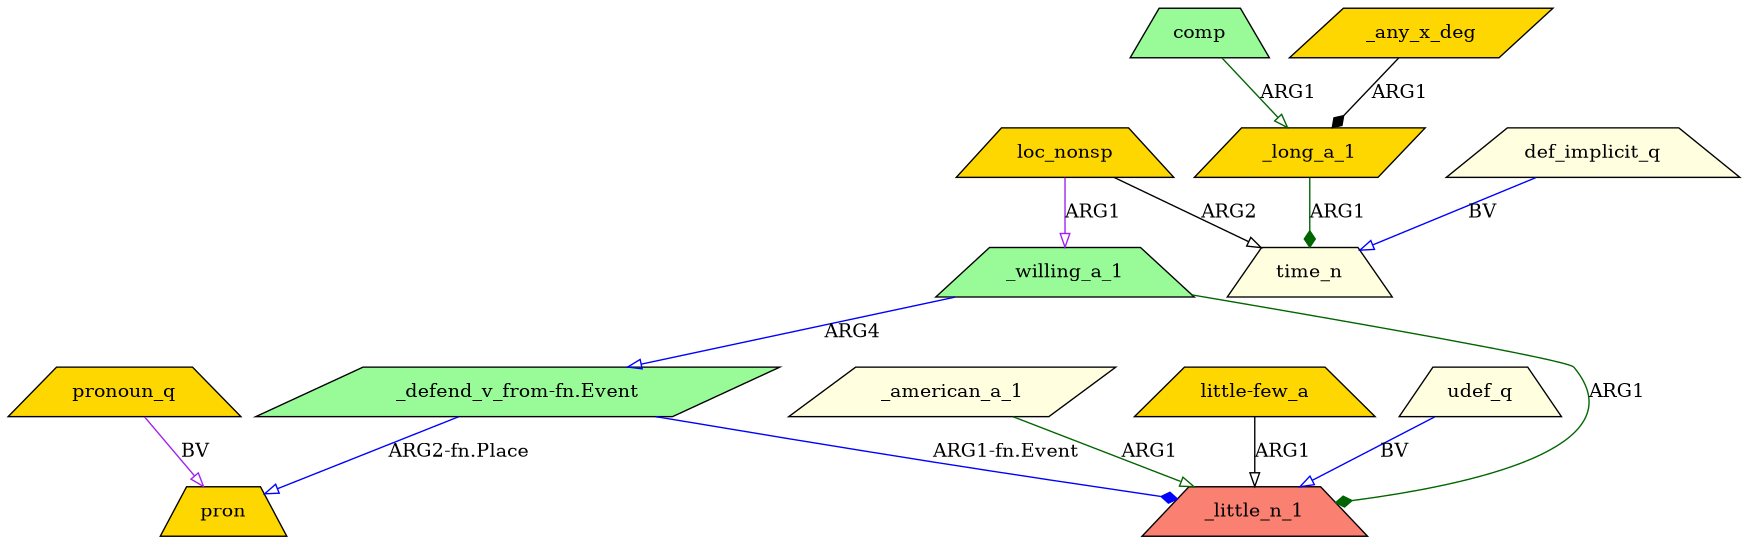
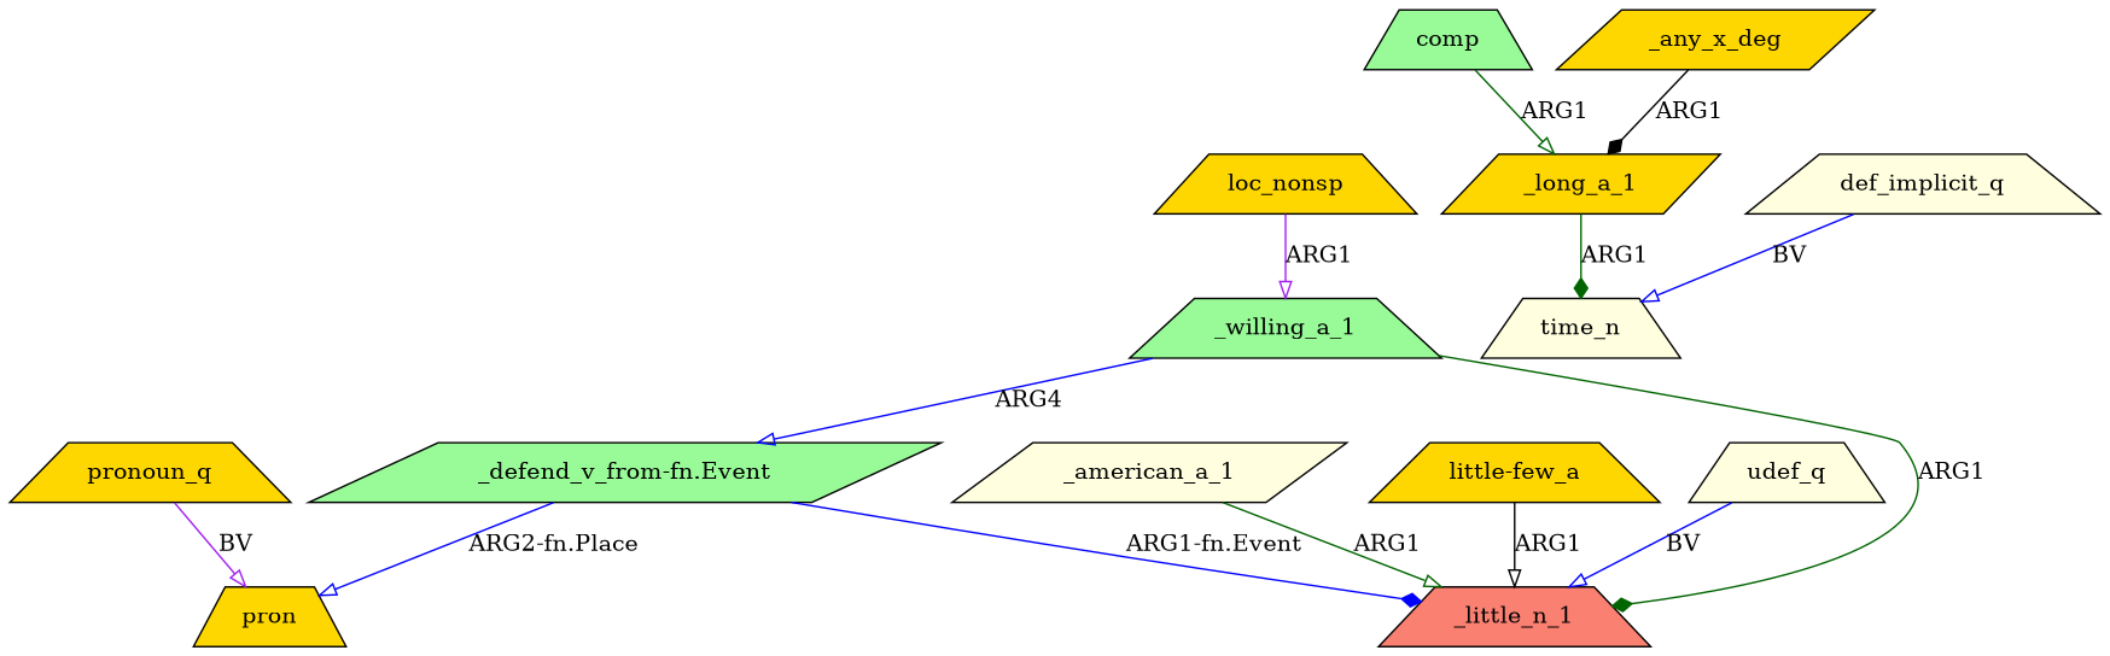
  digraph {
    node [fillcolor=gold shape=trapezium style=filled]
    edge [arrowhead=onormal color=blue]
    udef_q [fillcolor=lightyellow]
    n2 [fillcolor=salmon label=_little_n_1]
    _willing_a_1 [fillcolor=palegreen]
    "_defend_v_from-fn.Event" [fillcolor=palegreen shape=parallelogram]
    pron
    loc_nonsp
    time_n [fillcolor=lightyellow]
    comp [fillcolor=palegreen]
    _long_a_1 [shape=parallelogram]
    pronoun_q
    _american_a_1 [fillcolor=lightyellow shape=parallelogram]
    _any_x_deg [shape=parallelogram]
    def_implicit_q [fillcolor=lightyellow]
    "little-few_a"
    udef_q -> n2 [label=BV]
    _willing_a_1 -> n2 [arrowhead=diamond color=darkgreen label=ARG1]
    _willing_a_1 -> "_defend_v_from-fn.Event" [label=ARG4]
    "_defend_v_from-fn.Event" -> n2 [arrowhead=diamond label="ARG1-fn.Event"]
    "_defend_v_from-fn.Event" -> pron [label="ARG2-fn.Place"]
    loc_nonsp -> _willing_a_1 [color=purple label=ARG1]
-   loc_nonsp -> time_n [color=black label=ARG2]
    comp -> _long_a_1 [color=darkgreen label=ARG1]
    _long_a_1 -> time_n [arrowhead=diamond color=darkgreen label=ARG1]
    pronoun_q -> pron [color=purple label=BV]
    _american_a_1 -> n2 [color=darkgreen label=ARG1]
    _any_x_deg -> _long_a_1 [arrowhead=diamond color=black label=ARG1]
    def_implicit_q -> time_n [label=BV]
    "little-few_a" -> n2 [color=black label=ARG1]
  }
